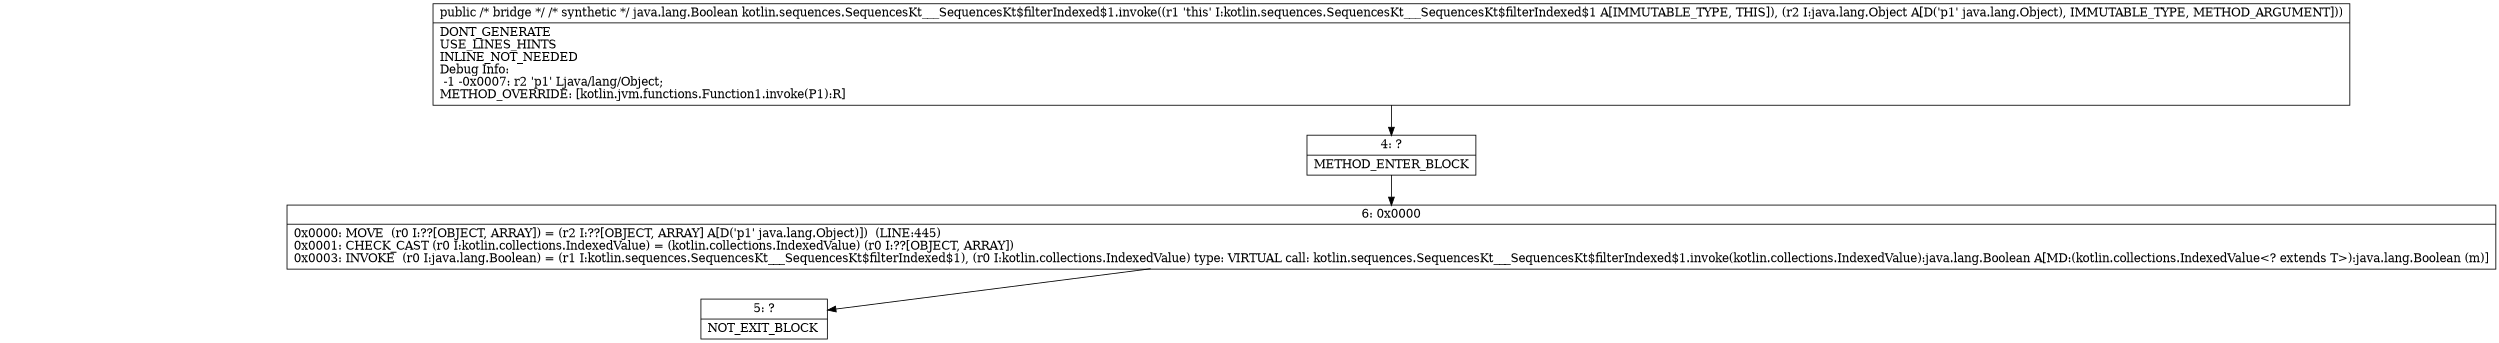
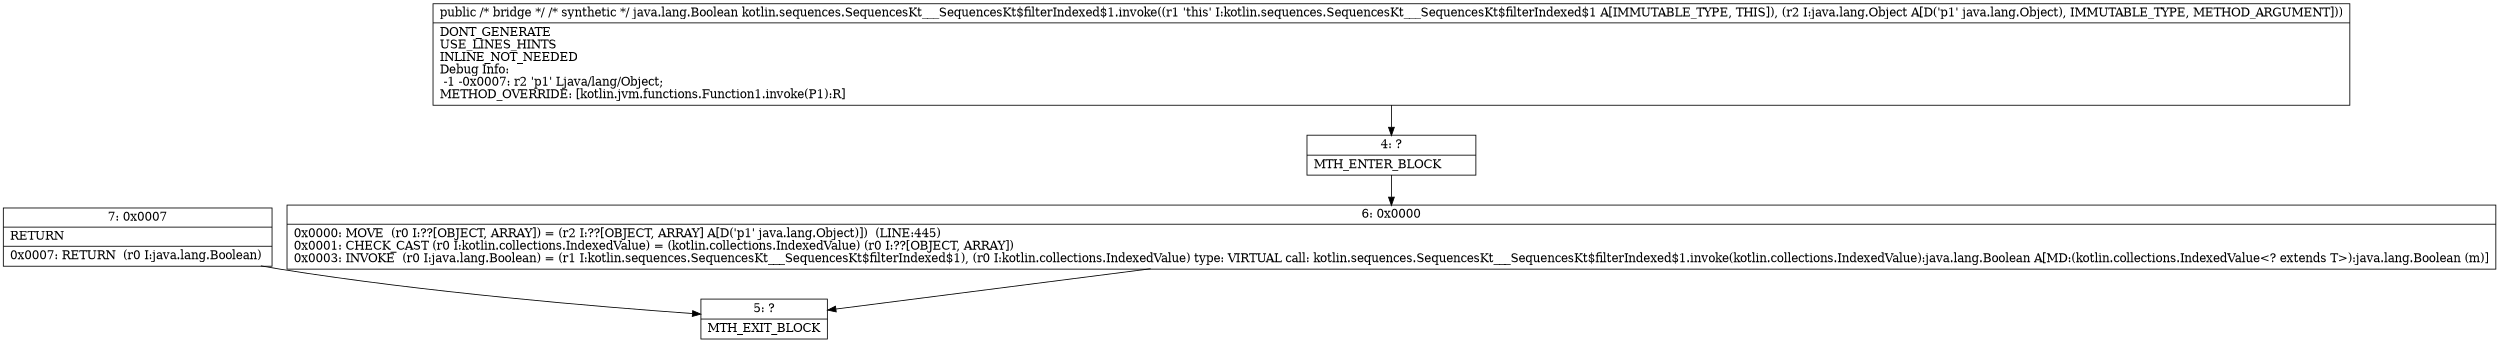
  digraph {
    node [shape=record]
-   n1 [label="{4\:\ ?|METHOD_ENTER_BLOCK\l}"]
+   n1 [label="{4\:\ ?|MTH_ENTER_BLOCK\l}"]
    n2 [label="{6\:\ 0x0000|0x0000: MOVE  (r0 I:??[OBJECT, ARRAY]) = (r2 I:??[OBJECT, ARRAY] A[D('p1' java.lang.Object)])  (LINE:445)\l0x0001: CHECK_CAST (r0 I:kotlin.collections.IndexedValue) = (kotlin.collections.IndexedValue) (r0 I:??[OBJECT, ARRAY]) \l0x0003: INVOKE  (r0 I:java.lang.Boolean) = (r1 I:kotlin.sequences.SequencesKt___SequencesKt$filterIndexed$1), (r0 I:kotlin.collections.IndexedValue) type: VIRTUAL call: kotlin.sequences.SequencesKt___SequencesKt$filterIndexed$1.invoke(kotlin.collections.IndexedValue):java.lang.Boolean A[MD:(kotlin.collections.IndexedValue\<? extends T\>):java.lang.Boolean (m)]\l}"]
-   n3 [label="{5\:\ ?|NOT_EXIT_BLOCK\l}"]
+   n3 [label="{5\:\ ?|MTH_EXIT_BLOCK\l}"]
+   n4 [label="{7\:\ 0x0007|RETURN\l|0x0007: RETURN  (r0 I:java.lang.Boolean) \l}"]
    n5 [label="{public \/* bridge *\/ \/* synthetic *\/ java.lang.Boolean kotlin.sequences.SequencesKt___SequencesKt$filterIndexed$1.invoke((r1 'this' I:kotlin.sequences.SequencesKt___SequencesKt$filterIndexed$1 A[IMMUTABLE_TYPE, THIS]), (r2 I:java.lang.Object A[D('p1' java.lang.Object), IMMUTABLE_TYPE, METHOD_ARGUMENT]))  | DONT_GENERATE\lUSE_LINES_HINTS\lINLINE_NOT_NEEDED\lDebug Info:\l  \-1 \-0x0007: r2 'p1' Ljava\/lang\/Object;\lMETHOD_OVERRIDE: [kotlin.jvm.functions.Function1.invoke(P1):R]\l}"]
    n1 -> n2
    n2 -> n3
+   n4 -> n3
    n5 -> n1
  }
